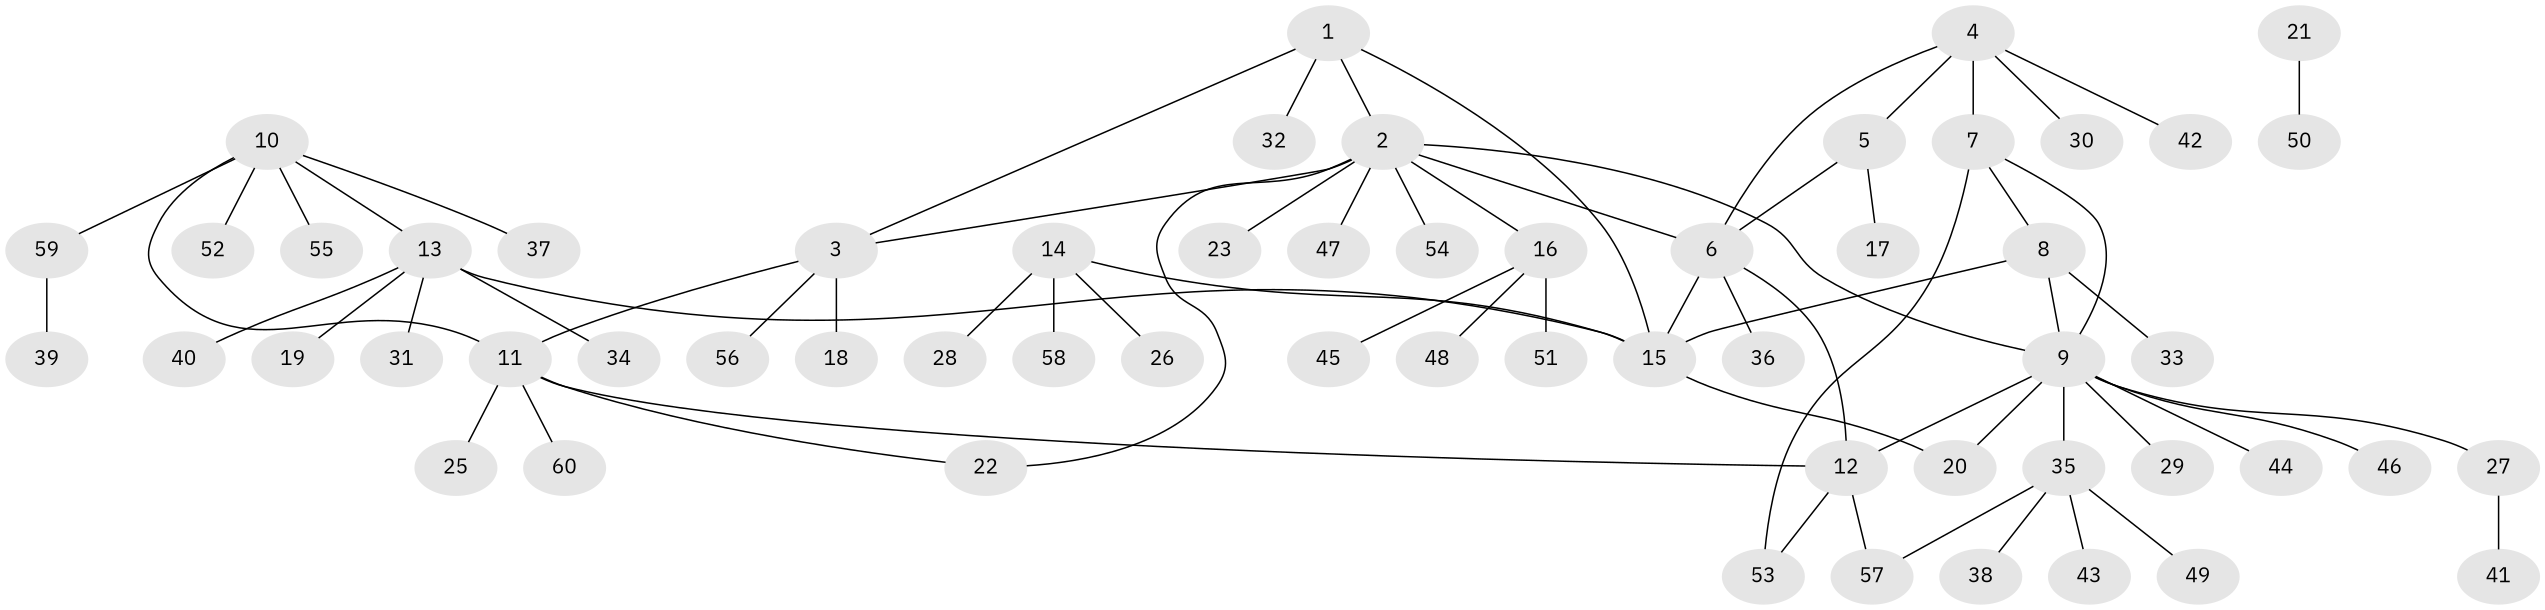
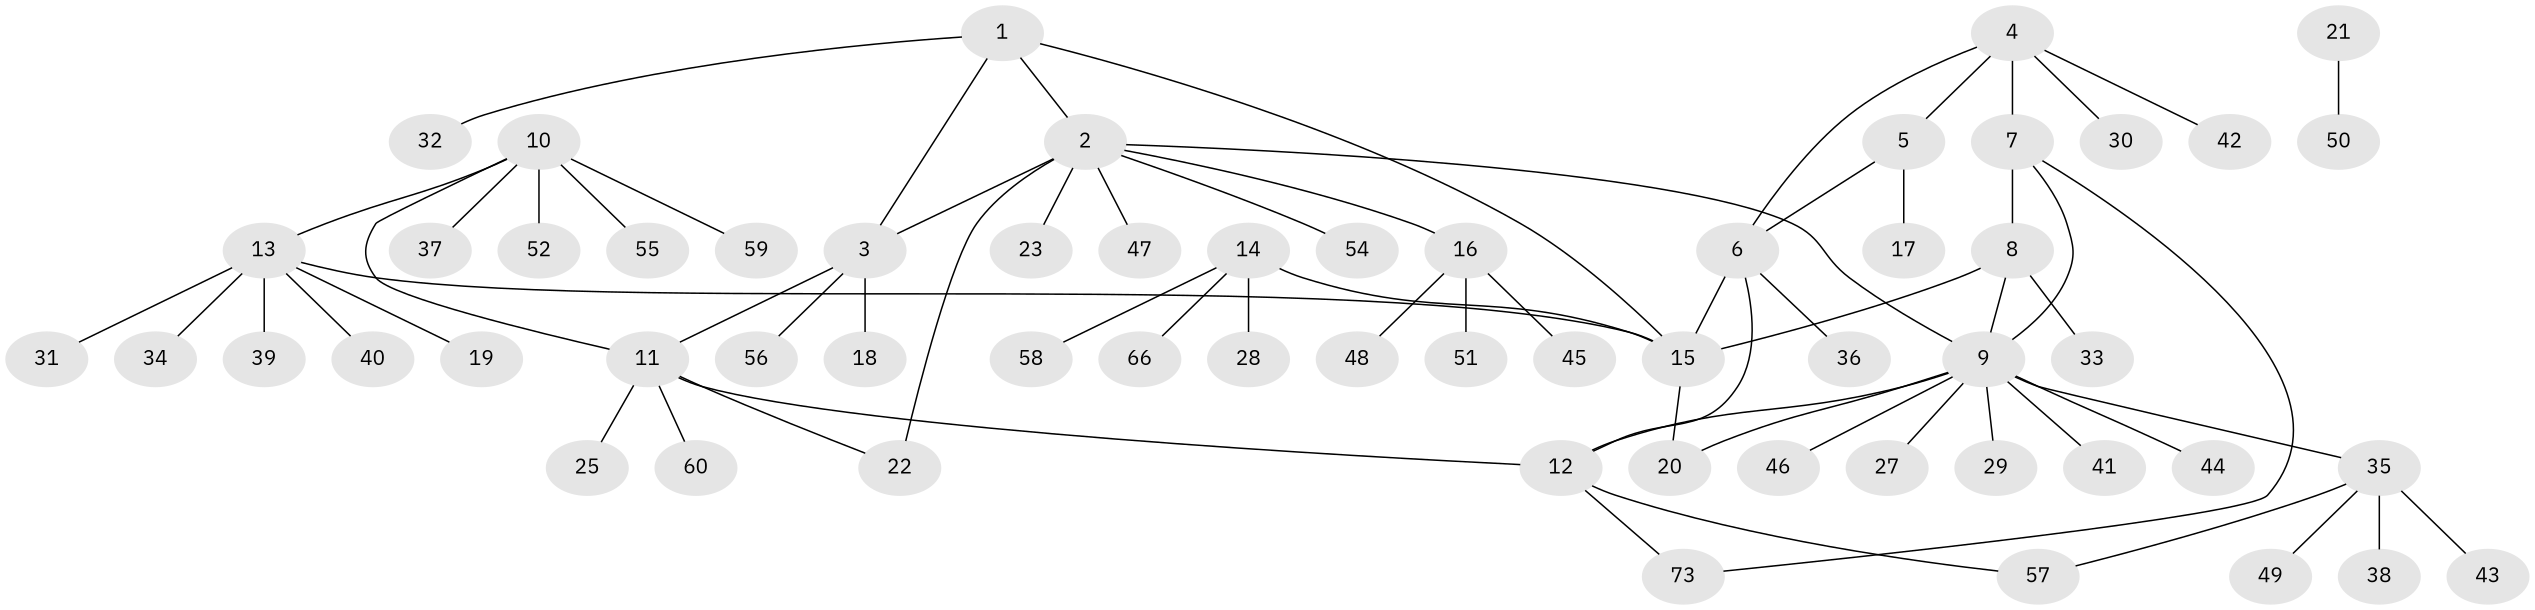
  graph {
    fontname="IBM Plex Sans"
    node [color=gray90 fontname="IBM Plex Sans" style=filled]
    edge [fontname="IBM Plex Sans"]
    1
    2
    3
    15
    32
    6
    9
    16
    22
    23
    47
    54
    11
    18
    56
    20
    12
    36
    27
    29
    35
    41
    44
    46
    45
    48
    51
    25
    60
    4
    5
    7
    30
    42
    17
    8
-   53
+   53 [label=73]
    57
    33
    38
    43
    49
    10
    13
    37
    52
    55
    59
    19
    31
    34
    39
    40
    21
    50
    14
-   26
+   26 [label=66]
    28
    58
    1 -- 2
    1 -- 3
    1 -- 15
    1 -- 32
    2 -- 3
-   2 -- 6
    2 -- 9
    2 -- 16
    2 -- 22
    2 -- 23
    2 -- 47
    2 -- 54
    3 -- 11
    3 -- 18
    3 -- 56
    15 -- 20
    6 -- 15
    6 -- 12
    6 -- 36
    9 -- 20
    9 -- 12
    9 -- 27
    9 -- 29
    9 -- 35
-   27 -- 41
+   9 -- 41
    9 -- 44
    9 -- 46
    16 -- 45
    16 -- 48
    16 -- 51
    11 -- 22
    11 -- 12
    11 -- 25
    11 -- 60
    12 -- 53
    12 -- 57
    35 -- 57
    35 -- 38
    35 -- 43
    35 -- 49
    4 -- 6
    4 -- 5
    4 -- 7
    4 -- 30
    4 -- 42
    5 -- 6
    5 -- 17
    7 -- 9
    7 -- 8
    7 -- 53
    8 -- 15
    8 -- 9
    8 -- 33
    10 -- 11
    10 -- 13
    10 -- 37
    10 -- 52
    10 -- 55
    10 -- 59
    13 -- 15
    13 -- 19
    13 -- 31
    13 -- 34
-   59 -- 39
+   13 -- 39
    13 -- 40
    21 -- 50
    14 -- 15
    14 -- 26
    14 -- 28
    14 -- 58
  }
